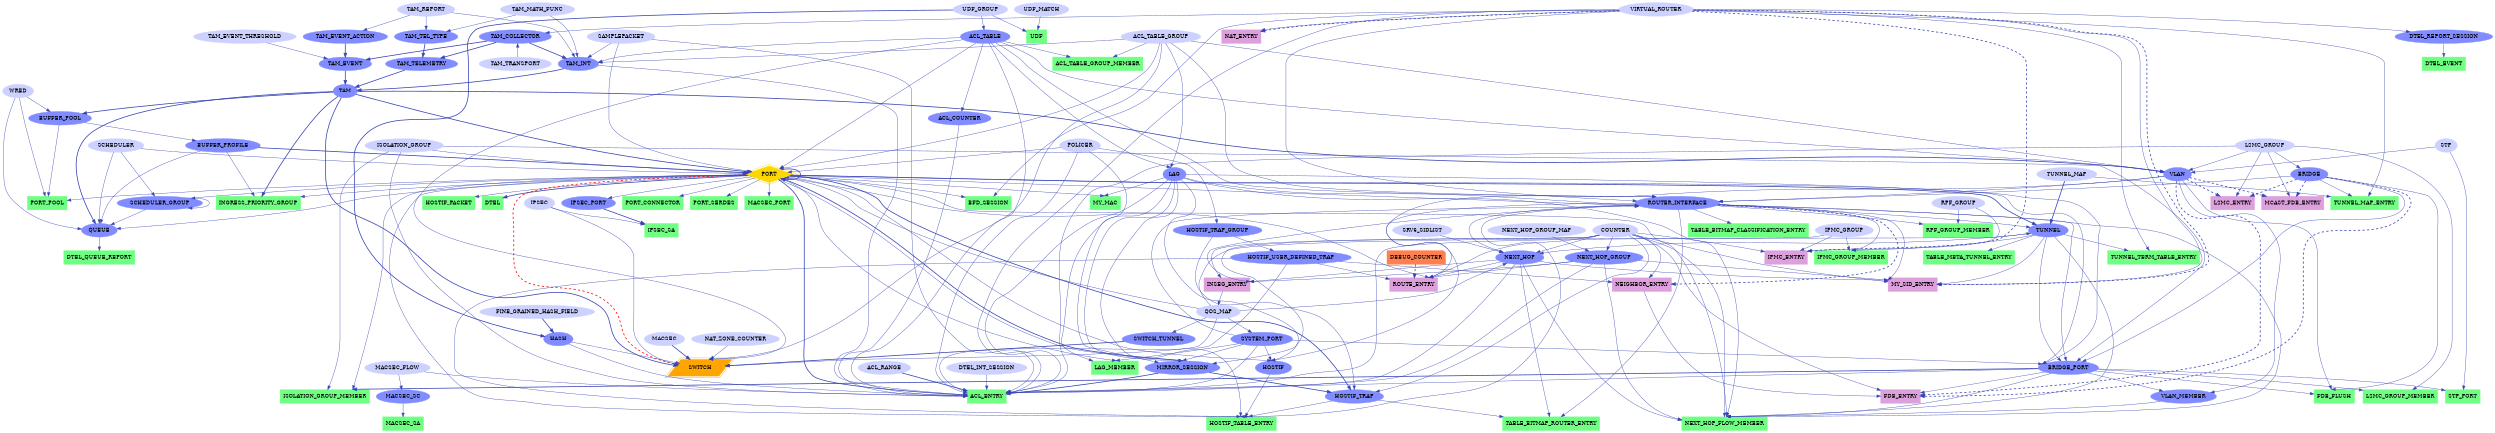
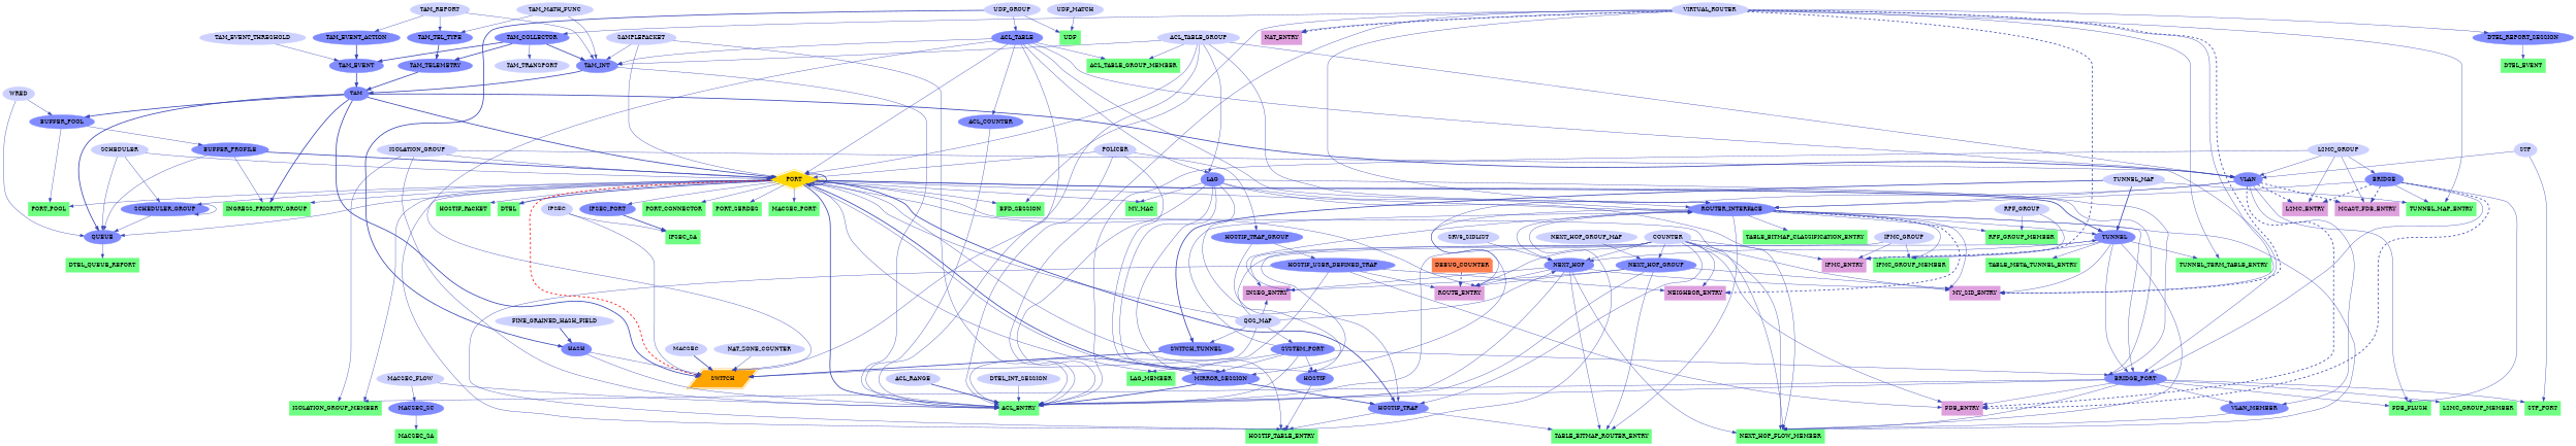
  digraph {
    node [color="0.650 0.500 1.000" style=filled]
    edge [color="0.650 0.700 0.700"]
    POLICER [color="0.650 0.200 1.000"]
    PORT [color=gold peripheries=2 shape=diamond]
    MIRROR_SESSION
    ACL_ENTRY [color="0.355 0.563 1.000" shape=rect]
    HOSTIF_TRAP_GROUP
    ROUTER_INTERFACE
    TUNNEL
    BRIDGE_PORT
    HOSTIF
    QUEUE
    SCHEDULER_GROUP
    INGRESS_PRIORITY_GROUP [color="0.355 0.563 1.000" shape=rect]
    LAG_MEMBER [color="0.355 0.563 1.000" shape=rect]
    HOSTIF_TRAP
    HOSTIF_TABLE_ENTRY [color="0.355 0.563 1.000" shape=rect]
    ROUTE_ENTRY [color=plum shape=rect]
    HOSTIF_PACKET [color="0.355 0.563 1.000" shape=rect]
    n18 [color="0.355 0.563 1.000" label=NEXT_HOP_FLOW_MEMBER shape=rect]
    PORT_POOL [color="0.355 0.563 1.000" shape=rect]
    DTEL [color="0.355 0.563 1.000" shape=rect]
    BFD_SESSION [color="0.355 0.563 1.000" shape=rect]
    ISOLATION_GROUP_MEMBER [color="0.355 0.563 1.000" shape=rect]
    PORT_CONNECTOR [color="0.355 0.563 1.000" shape=rect]
    PORT_SERDES [color="0.355 0.563 1.000" shape=rect]
    MACSEC_PORT [color="0.355 0.563 1.000" shape=rect]
    MY_MAC [color="0.355 0.563 1.000" shape=rect]
    IPSEC_PORT
    HOSTIF_USER_DEFINED_TRAP
    NEXT_HOP
    INSEG_ENTRY [color=plum shape=rect]
    NEIGHBOR_ENTRY [color=plum shape=rect]
    RPF_GROUP_MEMBER [color="0.355 0.563 1.000" shape=rect]
    IPMC_GROUP_MEMBER [color="0.355 0.563 1.000" shape=rect]
    MY_SID_ENTRY [color=plum shape=rect]
    TABLE_BITMAP_CLASSIFICATION_ENTRY [color="0.355 0.563 1.000" shape=rect]
    TABLE_BITMAP_ROUTER_ENTRY [color="0.355 0.563 1.000" shape=rect]
    TUNNEL_TERM_TABLE_ENTRY [color="0.355 0.563 1.000" shape=rect]
    TABLE_META_TUNNEL_ENTRY [color="0.355 0.563 1.000" shape=rect]
    FDB_ENTRY [color=plum shape=rect]
    VLAN_MEMBER
    FDB_FLUSH [color="0.355 0.563 1.000" shape=rect]
    STP_PORT [color="0.355 0.563 1.000" shape=rect]
    L2MC_GROUP_MEMBER [color="0.355 0.563 1.000" shape=rect]
    DTEL_QUEUE_REPORT [color="0.355 0.563 1.000" shape=rect]
    IPSEC_SA [color="0.355 0.563 1.000" shape=rect]
    ACL_TABLE
    LAG
    VLAN
    ACL_COUNTER
    TAM_INT
    ACL_TABLE_GROUP_MEMBER [color="0.355 0.563 1.000" shape=rect]
    SWITCH [color=orange peripheries=2 shape=parallelogram]
    L2MC_ENTRY [color=plum shape=rect]
    MCAST_FDB_ENTRY [color=plum shape=rect]
    TAM
    ACL_TABLE_GROUP [color="0.650 0.200 1.000"]
    SAMPLEPACKET [color="0.650 0.200 1.000"]
    QOS_MAP [color="0.650 0.200 1.000"]
    SYSTEM_PORT
    SWITCH_TUNNEL
    SCHEDULER [color="0.650 0.200 1.000"]
    BUFFER_PROFILE
    ISOLATION_GROUP [color="0.650 0.200 1.000"]
    BUFFER_POOL
    SRV6_SIDLIST [color="0.650 0.200 1.000"]
    COUNTER [color="0.650 0.200 1.000"]
    NEXT_HOP_GROUP
    IPMC_ENTRY [color=plum shape=rect]
    NEXT_HOP_GROUP_MAP [color="0.650 0.200 1.000"]
    VIRTUAL_ROUTER [color="0.650 0.200 1.000"]
    TUNNEL_MAP_ENTRY [color="0.355 0.563 1.000" shape=rect]
    DTEL_REPORT_SESSION
    TAM_COLLECTOR
    NAT_ENTRY [color=plum shape=rect]
    DTEL_EVENT [color="0.355 0.563 1.000" shape=rect]
    TAM_TELEMETRY
    TAM_EVENT
    BRIDGE
    UDF_GROUP [color="0.650 0.200 1.000"]
    HASH
    UDF [color="0.355 0.563 1.000" shape=rect]
    ACL_RANGE [color="0.650 0.200 1.000"]
    L2MC_GROUP [color="0.650 0.200 1.000"]
    IPMC_GROUP [color="0.650 0.200 1.000"]
    DTEL_INT_SESSION [color="0.650 0.200 1.000"]
    MACSEC_FLOW [color="0.650 0.200 1.000"]
    MACSEC_SC
    MACSEC_SA [color="0.355 0.563 1.000" shape=rect]
    WRED [color="0.650 0.200 1.000"]
    FINE_GRAINED_HASH_FIELD [color="0.650 0.200 1.000"]
    UDF_MATCH [color="0.650 0.200 1.000"]
    NAT_ZONE_COUNTER [color="0.650 0.200 1.000"]
    MACSEC [color="0.650 0.200 1.000"]
    IPSEC [color="0.650 0.200 1.000"]
    STP [color="0.650 0.200 1.000"]
    TUNNEL_MAP [color="0.650 0.200 1.000"]
    RPF_GROUP [color="0.650 0.200 1.000"]
    TAM_MATH_FUNC [color="0.650 0.200 1.000"]
    TAM_TEL_TYPE
    TAM_REPORT [color="0.650 0.200 1.000"]
    TAM_EVENT_ACTION
    TAM_TRANSPORT [color="0.650 0.200 1.000"]
    TAM_EVENT_THRESHOLD [color="0.650 0.200 1.000"]
    DEBUG_COUNTER [color=coral shape=note]
    POLICER -> PORT
    POLICER -> MIRROR_SESSION
    POLICER -> ACL_ENTRY
    POLICER -> HOSTIF_TRAP_GROUP
    PORT -> PORT [style=bold]
    PORT -> MIRROR_SESSION [samehead=SAI_MIRROR_SESSION_ATTR_MONITOR_PORT]
    PORT -> ACL_ENTRY [style=bold]
    PORT -> ROUTER_INTERFACE [samehead=SAI_ROUTER_INTERFACE_ATTR_PORT_ID]
    PORT -> TUNNEL [style=bold]
    PORT -> BRIDGE_PORT [samehead=SAI_BRIDGE_PORT_ATTR_PORT_ID]
    PORT -> HOSTIF [samehead=SAI_HOSTIF_ATTR_OBJ_ID]
    PORT -> QUEUE
    PORT -> SCHEDULER_GROUP
    PORT -> INGRESS_PRIORITY_GROUP
    PORT -> LAG_MEMBER [samehead=SAI_LAG_MEMBER_ATTR_PORT_ID]
    PORT -> HOSTIF_TRAP [style=bold]
    PORT -> HOSTIF_TABLE_ENTRY [samehead=SAI_HOSTIF_TABLE_ENTRY_ATTR_OBJ_ID]
    PORT -> ROUTE_ENTRY [samehead=SAI_ROUTE_ENTRY_ATTR_NEXT_HOP_ID]
    PORT -> HOSTIF_PACKET
    PORT -> n18 [samehead=SAI_NEXT_HOP_GROUP_MEMBER_ATTR_MONITORED_OBJECT]
    PORT -> PORT_POOL
    PORT -> DTEL [style=bold]
    PORT -> BFD_SESSION
    PORT -> ISOLATION_GROUP_MEMBER [samehead=SAI_ISOLATION_GROUP_MEMBER_ATTR_ISOLATION_OBJECT]
    PORT -> PORT_CONNECTOR
    PORT -> PORT_SERDES
    PORT -> MACSEC_PORT
    PORT -> MY_MAC [samehead=SAI_MY_MAC_ATTR_PORT_ID]
    PORT -> IPSEC_PORT
    MIRROR_SESSION -> PORT [style=bold]
    MIRROR_SESSION -> ACL_ENTRY [style=bold]
    MIRROR_SESSION -> HOSTIF_TRAP [style=bold]
    HOSTIF_TRAP_GROUP -> HOSTIF_TRAP
    HOSTIF_TRAP_GROUP -> HOSTIF_USER_DEFINED_TRAP
    ROUTER_INTERFACE -> TUNNEL
    ROUTER_INTERFACE -> BRIDGE_PORT
    ROUTER_INTERFACE -> HOSTIF_TABLE_ENTRY [samehead=SAI_HOSTIF_TABLE_ENTRY_ATTR_OBJ_ID]
    ROUTER_INTERFACE -> ROUTE_ENTRY [samehead=SAI_ROUTE_ENTRY_ATTR_NEXT_HOP_ID]
    ROUTER_INTERFACE -> n18 [samehead=SAI_NEXT_HOP_GROUP_MEMBER_ATTR_MONITORED_OBJECT]
    ROUTER_INTERFACE -> NEXT_HOP
    ROUTER_INTERFACE -> INSEG_ENTRY [samehead=SAI_INSEG_ENTRY_ATTR_NEXT_HOP_ID]
    ROUTER_INTERFACE -> NEIGHBOR_ENTRY [penwidth=2 style=dashed]
    ROUTER_INTERFACE -> RPF_GROUP_MEMBER
    ROUTER_INTERFACE -> IPMC_GROUP_MEMBER [samehead=SAI_IPMC_GROUP_MEMBER_ATTR_IPMC_OUTPUT_ID]
    ROUTER_INTERFACE -> MY_SID_ENTRY [samehead=SAI_MY_SID_ENTRY_ATTR_NEXT_HOP_ID]
    ROUTER_INTERFACE -> TABLE_BITMAP_CLASSIFICATION_ENTRY
    ROUTER_INTERFACE -> TABLE_BITMAP_ROUTER_ENTRY
    TUNNEL -> BRIDGE_PORT
    TUNNEL -> n18 [samehead=SAI_NEXT_HOP_GROUP_MEMBER_ATTR_MONITORED_OBJECT]
    TUNNEL -> NEXT_HOP
    TUNNEL -> IPMC_GROUP_MEMBER [samehead=SAI_IPMC_GROUP_MEMBER_ATTR_IPMC_OUTPUT_ID]
    TUNNEL -> MY_SID_ENTRY
    TUNNEL -> TUNNEL_TERM_TABLE_ENTRY
    TUNNEL -> TABLE_META_TUNNEL_ENTRY
    BRIDGE_PORT -> ACL_ENTRY [samehead=SAI_ACL_ENTRY_ATTR_ACTION_REDIRECT]
    BRIDGE_PORT -> n18 [samehead=SAI_NEXT_HOP_GROUP_MEMBER_ATTR_MONITORED_OBJECT]
-   BRIDGE_PORT -> ISOLATION_GROUP_MEMBER [samehead=SAI_ISOLATION_GROUP_MEMBER_ATTR_ISOLATION_OBJECT style=bold]
+   BRIDGE_PORT -> ISOLATION_GROUP_MEMBER [samehead=SAI_ISOLATION_GROUP_MEMBER_ATTR_ISOLATION_OBJECT]
    BRIDGE_PORT -> FDB_ENTRY
    BRIDGE_PORT -> VLAN_MEMBER
    BRIDGE_PORT -> FDB_FLUSH
    BRIDGE_PORT -> STP_PORT
    BRIDGE_PORT -> L2MC_GROUP_MEMBER
    HOSTIF -> HOSTIF_TABLE_ENTRY
    QUEUE -> DTEL_QUEUE_REPORT
    SCHEDULER_GROUP -> QUEUE [samehead=SAI_QUEUE_ATTR_PARENT_SCHEDULER_NODE]
    SCHEDULER_GROUP -> SCHEDULER_GROUP [samehead=SAI_SCHEDULER_GROUP_ATTR_PARENT_NODE]
    HOSTIF_TRAP -> HOSTIF_TABLE_ENTRY [samehead=SAI_HOSTIF_TABLE_ENTRY_ATTR_TRAP_ID]
    HOSTIF_TRAP -> TABLE_BITMAP_ROUTER_ENTRY
    IPSEC_PORT -> IPSEC_SA [style=bold]
    HOSTIF_USER_DEFINED_TRAP -> ACL_ENTRY
    HOSTIF_USER_DEFINED_TRAP -> HOSTIF_TABLE_ENTRY [samehead=SAI_HOSTIF_TABLE_ENTRY_ATTR_TRAP_ID]
    HOSTIF_USER_DEFINED_TRAP -> ROUTE_ENTRY
    HOSTIF_USER_DEFINED_TRAP -> NEIGHBOR_ENTRY
-   NEIGHBOR_ENTRY -> FDB_ENTRY
+   HOSTIF_USER_DEFINED_TRAP -> FDB_ENTRY
    NEXT_HOP -> ACL_ENTRY [samehead=SAI_ACL_ENTRY_ATTR_ACTION_REDIRECT]
    NEXT_HOP -> ROUTE_ENTRY [samehead=SAI_ROUTE_ENTRY_ATTR_NEXT_HOP_ID]
    NEXT_HOP -> n18 [samehead=SAI_NEXT_HOP_GROUP_MEMBER_ATTR_NEXT_HOP_ID]
    NEXT_HOP -> INSEG_ENTRY [samehead=SAI_INSEG_ENTRY_ATTR_NEXT_HOP_ID]
    NEXT_HOP -> MY_SID_ENTRY [samehead=SAI_MY_SID_ENTRY_ATTR_NEXT_HOP_ID]
    NEXT_HOP -> TABLE_BITMAP_ROUTER_ENTRY
    VLAN_MEMBER -> n18 [samehead=SAI_NEXT_HOP_GROUP_MEMBER_ATTR_MONITORED_OBJECT]
    ACL_TABLE -> PORT [samehead=SAI_PORT_ATTR_INGRESS_ACL]
    ACL_TABLE -> ACL_ENTRY
    ACL_TABLE -> ROUTER_INTERFACE [samehead=SAI_ROUTER_INTERFACE_ATTR_INGRESS_ACL]
    ACL_TABLE -> LAG [samehead=SAI_LAG_ATTR_INGRESS_ACL]
    ACL_TABLE -> VLAN [samehead=SAI_VLAN_ATTR_INGRESS_ACL]
    ACL_TABLE -> ACL_COUNTER
    ACL_TABLE -> TAM_INT [samehead=SAI_TAM_INT_ATTR_ACL_GROUP]
    ACL_TABLE -> ACL_TABLE_GROUP_MEMBER
    ACL_TABLE -> SWITCH [samehead=SAI_SWITCH_ATTR_INGRESS_ACL]
    LAG -> MIRROR_SESSION [samehead=SAI_MIRROR_SESSION_ATTR_MONITOR_PORT]
    LAG -> ACL_ENTRY [samehead=SAI_ACL_ENTRY_ATTR_FIELD_IN_PORT]
    LAG -> ROUTER_INTERFACE [samehead=SAI_ROUTER_INTERFACE_ATTR_PORT_ID]
    LAG -> BRIDGE_PORT [samehead=SAI_BRIDGE_PORT_ATTR_PORT_ID]
    LAG -> HOSTIF [samehead=SAI_HOSTIF_ATTR_OBJ_ID]
-   LAG -> LAG_MEMBER
    LAG -> HOSTIF_TABLE_ENTRY [samehead=SAI_HOSTIF_TABLE_ENTRY_ATTR_OBJ_ID]
    LAG -> n18 [samehead=SAI_NEXT_HOP_GROUP_MEMBER_ATTR_MONITORED_OBJECT]
    LAG -> MY_MAC [samehead=SAI_MY_MAC_ATTR_PORT_ID]
    VLAN -> ROUTER_INTERFACE
    VLAN -> HOSTIF [samehead=SAI_HOSTIF_ATTR_OBJ_ID]
    VLAN -> FDB_ENTRY [penwidth=2 style=dashed]
    VLAN -> VLAN_MEMBER
    VLAN -> FDB_FLUSH [samehead=SAI_FDB_FLUSH_ATTR_BV_ID]
    VLAN -> L2MC_ENTRY [penwidth=2 style=dashed]
    VLAN -> MCAST_FDB_ENTRY [penwidth=2 style=dashed]
    ACL_COUNTER -> ACL_ENTRY
    TAM_INT -> ACL_ENTRY
    TAM_INT -> TAM [style=bold]
    SWITCH -> PORT [color=red dir=none penwidth=2.0 peripheries=2 style=dashed]
    TAM -> PORT [style=bold]
    TAM -> QUEUE [style=bold]
    TAM -> INGRESS_PRIORITY_GROUP [style=bold]
    TAM -> VLAN [style=bold]
    TAM -> SWITCH [style=bold]
    TAM -> BUFFER_POOL [style=bold]
    ACL_TABLE_GROUP -> PORT [samehead=SAI_PORT_ATTR_INGRESS_ACL]
    ACL_TABLE_GROUP -> ROUTER_INTERFACE [samehead=SAI_ROUTER_INTERFACE_ATTR_INGRESS_ACL]
    ACL_TABLE_GROUP -> LAG [samehead=SAI_LAG_ATTR_INGRESS_ACL]
    ACL_TABLE_GROUP -> VLAN [samehead=SAI_VLAN_ATTR_INGRESS_ACL]
    ACL_TABLE_GROUP -> TAM_INT [samehead=SAI_TAM_INT_ATTR_ACL_GROUP]
    ACL_TABLE_GROUP -> ACL_TABLE_GROUP_MEMBER
    ACL_TABLE_GROUP -> SWITCH [samehead=SAI_SWITCH_ATTR_INGRESS_ACL]
    SAMPLEPACKET -> PORT
    SAMPLEPACKET -> ACL_ENTRY
    SAMPLEPACKET -> TAM_INT
    QOS_MAP -> PORT
    QOS_MAP -> TUNNEL
    QOS_MAP -> NEXT_HOP
-   INSEG_ENTRY -> QOS_MAP
+   QOS_MAP -> INSEG_ENTRY
    QOS_MAP -> SWITCH
    QOS_MAP -> SYSTEM_PORT
    QOS_MAP -> SWITCH_TUNNEL
    SYSTEM_PORT -> MIRROR_SESSION [samehead=SAI_MIRROR_SESSION_ATTR_MONITOR_PORT]
    SYSTEM_PORT -> ACL_ENTRY [samehead=SAI_ACL_ENTRY_ATTR_ACTION_REDIRECT]
    SYSTEM_PORT -> ROUTER_INTERFACE [samehead=SAI_ROUTER_INTERFACE_ATTR_PORT_ID]
    SYSTEM_PORT -> BRIDGE_PORT [samehead=SAI_BRIDGE_PORT_ATTR_PORT_ID]
    SYSTEM_PORT -> HOSTIF [samehead=SAI_HOSTIF_ATTR_OBJ_ID]
    SYSTEM_PORT -> LAG_MEMBER [samehead=SAI_LAG_MEMBER_ATTR_PORT_ID]
    SWITCH_TUNNEL -> SWITCH [style=bold]
    SCHEDULER -> PORT
    SCHEDULER -> QUEUE
    SCHEDULER -> SCHEDULER_GROUP
    BUFFER_PROFILE -> PORT [style=bold]
    BUFFER_PROFILE -> QUEUE
    BUFFER_PROFILE -> INGRESS_PRIORITY_GROUP
    ISOLATION_GROUP -> PORT
    ISOLATION_GROUP -> ACL_ENTRY
    ISOLATION_GROUP -> BRIDGE_PORT
    ISOLATION_GROUP -> ISOLATION_GROUP_MEMBER
    BUFFER_POOL -> PORT_POOL
    BUFFER_POOL -> BUFFER_PROFILE
    SRV6_SIDLIST -> NEXT_HOP
    COUNTER -> MIRROR_SESSION
    COUNTER -> HOSTIF_TRAP
    COUNTER -> ROUTE_ENTRY
    COUNTER -> n18
    COUNTER -> NEXT_HOP
    COUNTER -> INSEG_ENTRY
    COUNTER -> NEIGHBOR_ENTRY
    COUNTER -> MY_SID_ENTRY
    COUNTER -> FDB_ENTRY
    COUNTER -> NEXT_HOP_GROUP
    COUNTER -> IPMC_ENTRY
    NEXT_HOP_GROUP -> ACL_ENTRY [samehead=SAI_ACL_ENTRY_ATTR_ACTION_REDIRECT]
    NEXT_HOP_GROUP -> ROUTE_ENTRY [samehead=SAI_ROUTE_ENTRY_ATTR_NEXT_HOP_ID]
-   NEXT_HOP_GROUP -> n18
+   NEXT_HOP_GROUP -> TABLE_BITMAP_ROUTER_ENTRY
    NEXT_HOP_GROUP -> INSEG_ENTRY [samehead=SAI_INSEG_ENTRY_ATTR_NEXT_HOP_ID]
    NEXT_HOP_GROUP -> MY_SID_ENTRY [samehead=SAI_MY_SID_ENTRY_ATTR_NEXT_HOP_ID]
    NEXT_HOP_GROUP_MAP -> NEXT_HOP_GROUP
    VIRTUAL_ROUTER -> ACL_ENTRY
    VIRTUAL_ROUTER -> ROUTER_INTERFACE
    VIRTUAL_ROUTER -> BFD_SESSION
    VIRTUAL_ROUTER -> MY_SID_ENTRY
    VIRTUAL_ROUTER -> MY_SID_ENTRY [penwidth=2 style=dashed]
    VIRTUAL_ROUTER -> TUNNEL_TERM_TABLE_ENTRY
    VIRTUAL_ROUTER -> IPMC_ENTRY [penwidth=2 style=dashed]
    VIRTUAL_ROUTER -> TUNNEL_MAP_ENTRY
    VIRTUAL_ROUTER -> DTEL_REPORT_SESSION
    VIRTUAL_ROUTER -> TAM_COLLECTOR
    VIRTUAL_ROUTER -> NAT_ENTRY
    VIRTUAL_ROUTER -> NAT_ENTRY [penwidth=2 style=dashed]
    DTEL_REPORT_SESSION -> DTEL_EVENT
    TAM_COLLECTOR -> TAM_INT [style=bold]
    TAM_COLLECTOR -> TAM_TELEMETRY [style=bold]
    TAM_COLLECTOR -> TAM_EVENT [style=bold]
    TAM_TELEMETRY -> TAM [style=bold]
    TAM_EVENT -> TAM [style=bold]
    BRIDGE -> ROUTER_INTERFACE
    BRIDGE -> BRIDGE_PORT
    BRIDGE -> FDB_ENTRY [penwidth=2 style=dashed]
    BRIDGE -> FDB_FLUSH [samehead=SAI_FDB_FLUSH_ATTR_BV_ID]
    BRIDGE -> L2MC_ENTRY [penwidth=2 style=dashed]
    BRIDGE -> MCAST_FDB_ENTRY [penwidth=2 style=dashed]
    BRIDGE -> TUNNEL_MAP_ENTRY
    UDF_GROUP -> ACL_TABLE
    UDF_GROUP -> HASH [style=bold]
    UDF_GROUP -> UDF
    HASH -> ACL_ENTRY
    HASH -> SWITCH
    ACL_RANGE -> ACL_ENTRY [style=bold]
    L2MC_GROUP -> ACL_ENTRY [samehead=SAI_ACL_ENTRY_ATTR_ACTION_REDIRECT]
-   L2MC_GROUP -> L2MC_GROUP_MEMBER
    L2MC_GROUP -> VLAN
    L2MC_GROUP -> L2MC_ENTRY
    L2MC_GROUP -> MCAST_FDB_ENTRY
    L2MC_GROUP -> BRIDGE
    IPMC_GROUP -> ACL_ENTRY [samehead=SAI_ACL_ENTRY_ATTR_ACTION_REDIRECT]
    IPMC_GROUP -> IPMC_GROUP_MEMBER
    IPMC_GROUP -> IPMC_ENTRY
    DTEL_INT_SESSION -> ACL_ENTRY
    MACSEC_FLOW -> ACL_ENTRY
    MACSEC_FLOW -> MACSEC_SC
    MACSEC_SC -> MACSEC_SA
    WRED -> QUEUE
-   WRED -> PORT_POOL
    WRED -> BUFFER_POOL
    FINE_GRAINED_HASH_FIELD -> HASH [style=bold]
    UDF_MATCH -> UDF
    NAT_ZONE_COUNTER -> SWITCH
    MACSEC -> SWITCH [style=bold]
    IPSEC -> IPSEC_SA
    IPSEC -> SWITCH
    STP -> STP_PORT
    STP -> VLAN
    TUNNEL_MAP -> TUNNEL [style=bold]
+   TUNNEL_MAP -> SWITCH_TUNNEL [style=bold]
    TUNNEL_MAP -> TUNNEL_MAP_ENTRY
    RPF_GROUP -> RPF_GROUP_MEMBER
    RPF_GROUP -> IPMC_ENTRY
    TAM_MATH_FUNC -> TAM_INT
    TAM_MATH_FUNC -> TAM_TEL_TYPE
    TAM_TEL_TYPE -> TAM_TELEMETRY [style=bold]
    TAM_REPORT -> TAM_INT
    TAM_REPORT -> TAM_TEL_TYPE
    TAM_REPORT -> TAM_EVENT_ACTION
    TAM_EVENT_ACTION -> TAM_EVENT [style=bold]
-   TAM_TRANSPORT -> TAM_COLLECTOR
+   TAM_COLLECTOR -> TAM_TRANSPORT
    TAM_EVENT_THRESHOLD -> TAM_EVENT
    DEBUG_COUNTER -> ROUTE_ENTRY [penwidth=2 style=dashed]
  }
